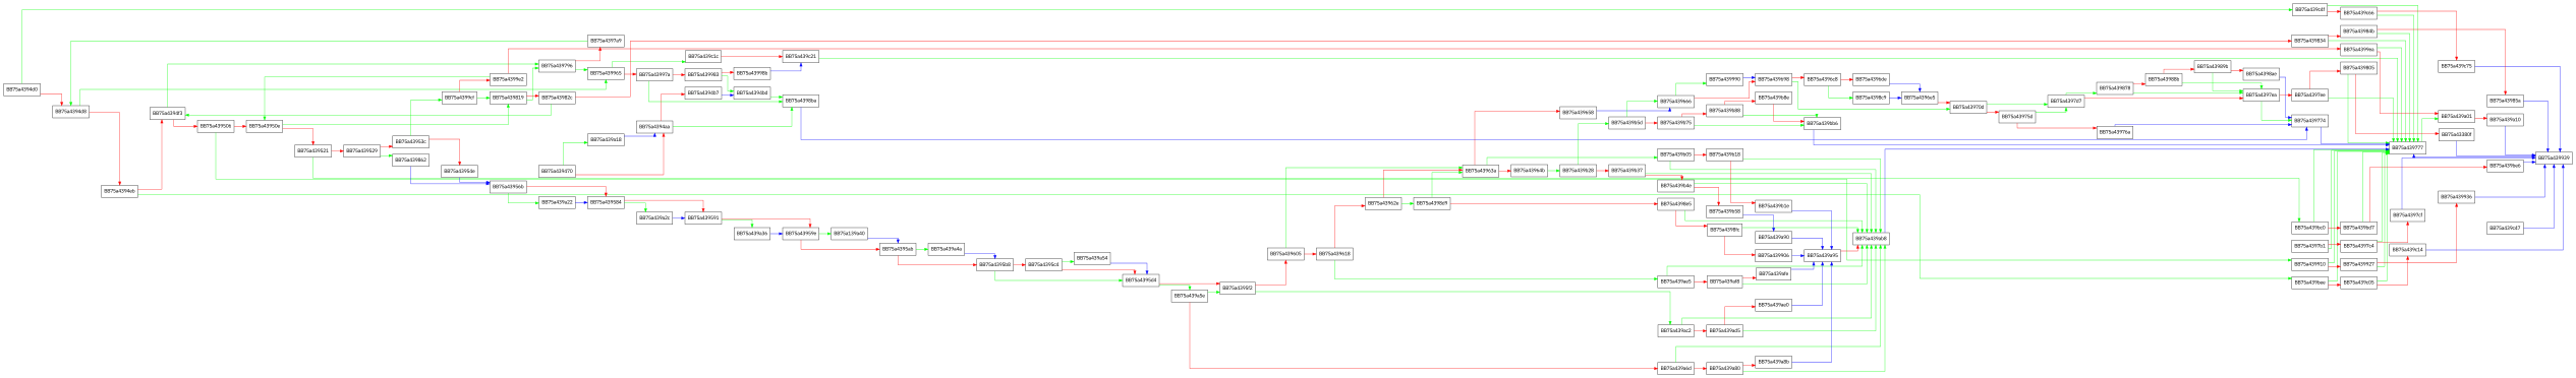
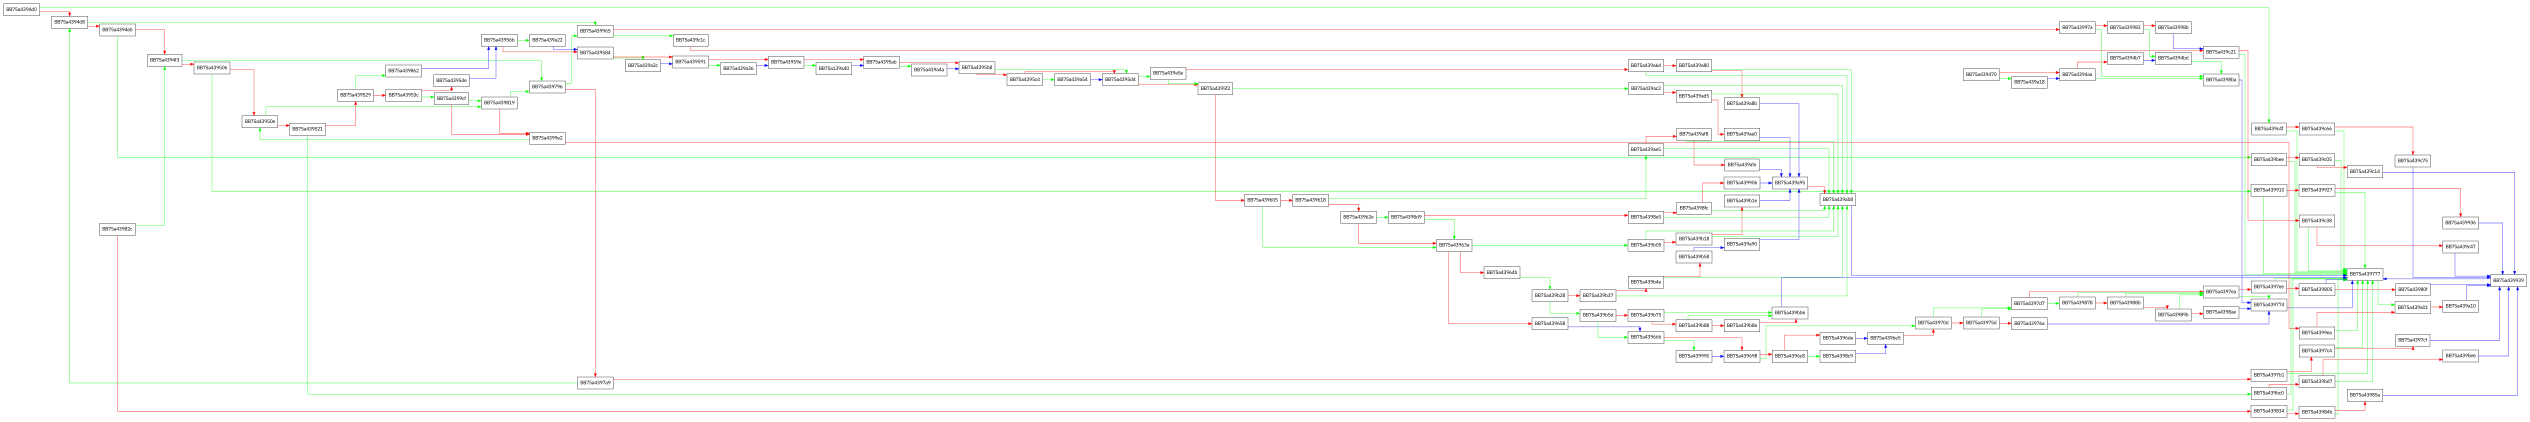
  digraph {
    fontname="IBM Plex Sans"
    rankdir=LR
    splines=ortho
    node [fontname="IBM Plex Sans" shape=box]
    edge [color=red fontname="IBM Plex Sans"]
    BB75a439470
    BB75a439a18
    BB75a4394aa
    BB75a4398ba
    BB75a4394b7
    BB75a439774
    BB75a4394bd
    BB75a439777
    BB75a4394d0
    BB75a439c4f
    BB75a4394d8
    BB75a439c66
    BB75a439965
    BB75a4394eb
    BB75a439a01
    BB75a439c75
    BB75a439c1c
    BB75a43997a
    BB75a439bee
    BB75a4394f3
    BB75a439c21
    BB75a439983
    BB75a439c05
    BB75a439796
    BB75a439506
    BB75a439c14
    BB75a4397a9
    BB75a439910
    BB75a43950e
    BB75a4397b1
    BB75a439927
    BB75a439819
    BB75a439521
    BB75a439936
    BB75a43982c
    BB75a439bc0
    BB75a439529
    BB75a439834
    BB75a439bd7
    BB75a439862
    BB75a43953c
    BB75a439be6
    BB75a43956b
    BB75a4399cf
    BB75a43954e
    BB75a439a22
    BB75a439584
    BB75a4399e2
    BB75a4399ea
    BB75a439a2c
    BB75a439591
    BB75a439a36
    BB75a43959e
    n54 [label=BB75a139a40]
    BB75a4395ab
    BB75a439a4a
    BB75a4395b8
    BB75a4395d4
    BB75a4395c4
    BB75a439a5e
    BB75a4395f2
    BB75a439a54
    BB75a439a6d
    BB75a439ac2
    BB75a439605
    BB75a439ab8
    BB75a439a80
    BB75a439ad5
    BB75a43963a
    BB75a439618
    BB75a439ae0
    BB75a439b05
    BB75a43964b
    BB75a439658
    BB75a439ae5
    BB75a43962e
    BB75a439b18
    BB75a439b28
    BB75a439af8
    BB75a4398d9
    BB75a439afe
    BB75a4398e5
    BB75a4398fc
    BB75a439b1e
    BB75a439b5d
    BB75a439b37
    BB75a439666
    BB75a439b75
    BB75a439b4e
    BB75a439990
    BB75a439698
    BB75a43970d
    BB75a4396c8
    BB75a4397d7
    BB75a43975d
    BB75a4398c9
    BB75a4396de
    BB75a439878
    BB75a4397ea
    BB75a43976a
    BB75a4396e5
    BB75a43988b
    BB75a4397ee
    BB75a4397c4
    BB75a4397cf
    BB75a439939
    BB75a43989b
    BB75a439805
-   BB75a43980f [label=BB75a43380f]
+   BB75a43980f
    BB75a43984b
    BB75a43985a
    BB75a4398ae
    BB75a439906
    BB75a439a95
+   BB75a439c38
    BB75a43998b
    BB75a439c47
    BB75a439a10
    BB75a439a8b
    BB75a439a90
    BB75a439bb6
    BB75a439b88
    BB75a439b58
    BB75a439b8e
    BB75a439470 -> BB75a439a18 [color=green]
    BB75a439470 -> BB75a4394aa
    BB75a439a18 -> BB75a4394aa [color=blue]
    BB75a4394aa -> BB75a4398ba [color=green]
    BB75a4394aa -> BB75a4394b7
    BB75a4398ba -> BB75a439774 [color=blue]
    BB75a4394b7 -> BB75a4394bd [color=blue]
    BB75a439774 -> BB75a439777 [color=blue]
    BB75a4394bd -> BB75a4398ba [color=green]
    BB75a439777 -> BB75a439a01 [color=green]
    BB75a4394d0 -> BB75a439c4f [color=green]
    BB75a4394d0 -> BB75a4394d8
    BB75a439c4f -> BB75a439777 [color=green]
    BB75a439c4f -> BB75a439c66
    BB75a4394d8 -> BB75a439965 [color=green]
    BB75a4394d8 -> BB75a4394eb
    BB75a439c66 -> BB75a439777 [color=green]
    BB75a439c66 -> BB75a439c75
    BB75a439965 -> BB75a439c1c [color=green]
    BB75a439965 -> BB75a43997a
    BB75a4394eb -> BB75a439bee [color=green]
    BB75a4394eb -> BB75a4394f3
    BB75a439a01 -> BB75a439a10
    BB75a439c75 -> BB75a439939 [color=blue]
    BB75a439c1c -> BB75a439c21
    BB75a43997a -> BB75a4398ba [color=green]
    BB75a43997a -> BB75a439983
    BB75a439bee -> BB75a439777 [color=green]
    BB75a439bee -> BB75a439c05
    BB75a4394f3 -> BB75a439796 [color=green]
    BB75a4394f3 -> BB75a439506
    BB75a439c21 -> BB75a439777 [color=green]
+   BB75a439c21 -> BB75a439c38
    BB75a439983 -> BB75a4394bd [color=green]
    BB75a439983 -> BB75a43998b
    BB75a439c05 -> BB75a439777 [color=green]
    BB75a439c05 -> BB75a439c14
    BB75a439796 -> BB75a439965 [color=green]
    BB75a439796 -> BB75a4397a9
    BB75a439506 -> BB75a439910 [color=green]
    BB75a439506 -> BB75a43950e
    BB75a439c14 -> BB75a439939 [color=blue]
    BB75a4397a9 -> BB75a4394d8 [color=green]
+   BB75a4397a9 -> BB75a4397b1
    BB75a439910 -> BB75a439777 [color=green]
    BB75a439910 -> BB75a439927
    BB75a43950e -> BB75a439819 [color=green]
    BB75a43950e -> BB75a439521
    BB75a4397b1 -> BB75a439777 [color=green]
    BB75a4397b1 -> BB75a4397c4
    BB75a439927 -> BB75a439777 [color=green]
    BB75a439927 -> BB75a439936
    BB75a439819 -> BB75a439796 [color=green]
-   BB75a439819 -> BB75a43982c
+   BB75a439819 -> BB75a4399e2
    BB75a439521 -> BB75a439bc0 [color=green]
    BB75a439521 -> BB75a439529
    BB75a439936 -> BB75a439939 [color=blue]
    BB75a43982c -> BB75a4394f3 [color=green]
    BB75a43982c -> BB75a439834
    BB75a439bc0 -> BB75a439777 [color=green]
    BB75a439bc0 -> BB75a439bd7
    BB75a439529 -> BB75a439862 [color=green]
    BB75a439529 -> BB75a43953c
    BB75a439834 -> BB75a439777 [color=green]
    BB75a439834 -> BB75a43984b
    BB75a439bd7 -> BB75a439777 [color=green]
    BB75a439bd7 -> BB75a439be6
    BB75a439862 -> BB75a43956b [color=blue]
    BB75a43953c -> BB75a4399cf [color=green]
    BB75a43953c -> BB75a43954e
    BB75a439be6 -> BB75a439939 [color=blue]
    BB75a43956b -> BB75a439a22 [color=green]
    BB75a43956b -> BB75a439584
    BB75a4399cf -> BB75a439819 [color=green]
    BB75a4399cf -> BB75a4399e2
    BB75a43954e -> BB75a43956b [color=blue]
    BB75a439a22 -> BB75a439584 [color=blue]
    BB75a439584 -> BB75a439a2c [color=green]
    BB75a439584 -> BB75a439591
    BB75a4399e2 -> BB75a43950e [color=green]
    BB75a4399e2 -> BB75a4399ea
    BB75a4399ea -> BB75a439777 [color=green]
    BB75a4399ea -> BB75a439a01
    BB75a439a2c -> BB75a439591 [color=blue]
    BB75a439591 -> BB75a439a36 [color=green]
    BB75a439591 -> BB75a43959e
    BB75a439a36 -> BB75a43959e [color=blue]
    BB75a43959e -> n54 [color=green]
    BB75a43959e -> BB75a4395ab
    n54 -> BB75a4395ab [color=blue]
    BB75a4395ab -> BB75a439a4a [color=green]
    BB75a4395ab -> BB75a4395b8
    BB75a439a4a -> BB75a4395b8 [color=blue]
    BB75a4395b8 -> BB75a4395d4 [color=green]
    BB75a4395b8 -> BB75a4395c4
    BB75a4395d4 -> BB75a439a5e [color=green]
    BB75a4395d4 -> BB75a4395f2
    BB75a4395c4 -> BB75a4395d4
    BB75a4395c4 -> BB75a439a54 [color=green]
    BB75a439a5e -> BB75a4395f2 [color=green]
    BB75a439a5e -> BB75a439a6d
    BB75a4395f2 -> BB75a439ac2 [color=green]
    BB75a4395f2 -> BB75a439605
    BB75a439a54 -> BB75a4395d4 [color=blue]
    BB75a439a6d -> BB75a439ab8 [color=green]
    BB75a439a6d -> BB75a439a80
    BB75a439ac2 -> BB75a439ab8 [color=green]
    BB75a439ac2 -> BB75a439ad5
    BB75a439605 -> BB75a43963a [color=green]
    BB75a439605 -> BB75a439618
    BB75a439ab8 -> BB75a439777 [color=blue]
    BB75a439a80 -> BB75a439ab8 [color=green]
    BB75a439a80 -> BB75a439a8b
    BB75a439ad5 -> BB75a439ab8 [color=green]
    BB75a439ad5 -> BB75a439ae0
    BB75a43963a -> BB75a439b05 [color=green]
    BB75a43963a -> BB75a43964b
    BB75a43963a -> BB75a439658
    BB75a439618 -> BB75a439ae5 [color=green]
    BB75a439618 -> BB75a43962e
    BB75a439ae0 -> BB75a439a95 [color=blue]
    BB75a439b05 -> BB75a439ab8 [color=green]
    BB75a439b05 -> BB75a439b18
    BB75a43964b -> BB75a439b28 [color=green]
    BB75a439658 -> BB75a439666 [color=blue]
    BB75a439ae5 -> BB75a439ab8 [color=green]
    BB75a439ae5 -> BB75a439af8
    BB75a43962e -> BB75a43963a
    BB75a43962e -> BB75a4398d9 [color=green]
    BB75a439b18 -> BB75a439ab8 [color=green]
    BB75a439b18 -> BB75a439b1e
    BB75a439b28 -> BB75a439b5d [color=green]
    BB75a439b28 -> BB75a439b37
    BB75a439af8 -> BB75a439ab8 [color=green]
    BB75a439af8 -> BB75a439afe
    BB75a4398d9 -> BB75a43963a [color=green]
    BB75a4398d9 -> BB75a4398e5
    BB75a439afe -> BB75a439a95 [color=blue]
    BB75a4398e5 -> BB75a439ab8 [color=green]
    BB75a4398e5 -> BB75a4398fc
    BB75a4398fc -> BB75a439ab8 [color=green]
    BB75a4398fc -> BB75a439906
    BB75a439b1e -> BB75a439a95 [color=blue]
    BB75a439b5d -> BB75a439666 [color=green]
    BB75a439b5d -> BB75a439b75
    BB75a439b37 -> BB75a439ab8 [color=green]
    BB75a439b37 -> BB75a439b4e
    BB75a439666 -> BB75a439990 [color=green]
    BB75a439666 -> BB75a439698
    BB75a439b75 -> BB75a439bb6 [color=green]
    BB75a439b75 -> BB75a439b88
    BB75a439b4e -> BB75a439ab8 [color=green]
    BB75a439b4e -> BB75a439b58
    BB75a439990 -> BB75a439698 [color=blue]
    BB75a439698 -> BB75a43970d [color=green]
    BB75a439698 -> BB75a4396c8
    BB75a43970d -> BB75a4397d7 [color=green]
    BB75a43970d -> BB75a43975d
    BB75a4396c8 -> BB75a4398c9 [color=green]
    BB75a4396c8 -> BB75a4396de
    BB75a4397d7 -> BB75a439878 [color=green]
    BB75a4397d7 -> BB75a4397ea
    BB75a43975d -> BB75a4397d7 [color=green]
    BB75a43975d -> BB75a43976a
    BB75a4398c9 -> BB75a4396e5 [color=blue]
    BB75a4396de -> BB75a4396e5 [color=blue]
    BB75a439878 -> BB75a4397ea [color=green]
    BB75a439878 -> BB75a43988b
    BB75a4397ea -> BB75a439774 [color=green]
    BB75a4397ea -> BB75a4397ee
    BB75a43976a -> BB75a439774 [color=blue]
    BB75a4396e5 -> BB75a43970d
    BB75a43988b -> BB75a4397ea [color=green]
    BB75a43988b -> BB75a43989b
    BB75a4397ee -> BB75a439777 [color=green]
    BB75a4397ee -> BB75a439805
    BB75a4397c4 -> BB75a439777 [color=green]
    BB75a4397c4 -> BB75a4397cf
    BB75a4397cf -> BB75a439939 [color=blue]
    BB75a439939 -> BB75a439777 [color=blue]
    BB75a43989b -> BB75a4397ea [color=green]
    BB75a43989b -> BB75a4398ae
-   BB75a439805 -> BB75a439777 [color=green]
+   BB75a439805 -> BB75a439777 [color=blue]
    BB75a439805 -> BB75a43980f
    BB75a43980f -> BB75a439939 [color=blue]
    BB75a43984b -> BB75a439777 [color=green]
    BB75a43984b -> BB75a43985a
    BB75a43985a -> BB75a439939 [color=blue]
    BB75a4398ae -> BB75a439774 [color=blue]
    BB75a439906 -> BB75a439a95 [color=blue]
    BB75a439a95 -> BB75a439ab8
+   BB75a439c38 -> BB75a439777 [color=green]
+   BB75a439c38 -> BB75a439c47
    BB75a43998b -> BB75a439c21 [color=blue]
    BB75a439c47 -> BB75a439939 [color=blue]
    BB75a439a10 -> BB75a439939 [color=blue]
    BB75a439a8b -> BB75a439a95 [color=blue]
    BB75a439a90 -> BB75a439a95 [color=blue]
    BB75a439bb6 -> BB75a439777 [color=blue]
    BB75a439b88 -> BB75a439bb6 [color=green]
    BB75a439b88 -> BB75a439b8e
    BB75a439b58 -> BB75a439a90 [color=blue]
    BB75a439b8e -> BB75a439bb6
  }
